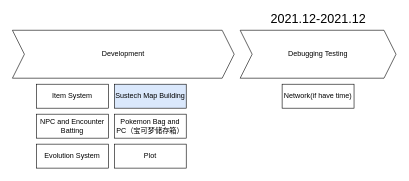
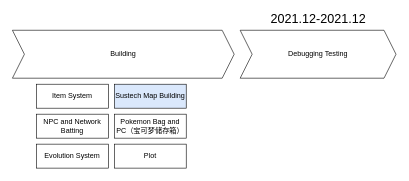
  <mxCell id="0" />
  <mxCell id="1" parent="0" />
- <mxCell id="2" value="Development" style="shape=step;perimeter=stepPerimeter;whiteSpace=wrap;html=1;fixedSize=1;" vertex="1" parent="1"><mxGeometry x="20" y="50" width="370" height="80" as="geometry" /></mxCell>
+ <mxCell id="2" value="Building" style="shape=step;perimeter=stepPerimeter;whiteSpace=wrap;html=1;fixedSize=1;" vertex="1" parent="1"><mxGeometry x="20" y="50" width="370" height="80" as="geometry" /></mxCell>
  <mxCell id="3" value="Debugging Testing" style="shape=step;perimeter=stepPerimeter;whiteSpace=wrap;html=1;fixedSize=1;" vertex="1" parent="1"><mxGeometry x="400" y="50" width="260" height="80" as="geometry" /></mxCell>
  <mxCell id="4" value="&lt;font style=&quot;font-size: 21px&quot;&gt;2021.12-2021.12&lt;/font&gt;" style="text;html=1;align=center;verticalAlign=middle;resizable=0;points=[];autosize=1;strokeColor=none;fillColor=none;" vertex="1" parent="1"><mxGeometry x="445" y="20" width="170" height="20" as="geometry" /></mxCell>
  <mxCell id="5" value="Item System" style="rounded=0;whiteSpace=wrap;html=1;" vertex="1" parent="1"><mxGeometry x="60" y="140" width="120" height="40" as="geometry" /></mxCell>
  <mxCell id="6" value="Sustech Map Building" style="rounded=0;whiteSpace=wrap;html=1;fillColor=#dae8fc;" vertex="1" parent="1"><mxGeometry x="190" y="140" width="120" height="40" as="geometry" /></mxCell>
- <mxCell id="7" value="NPC and Encounter Batting" style="rounded=0;whiteSpace=wrap;html=1;" vertex="1" parent="1"><mxGeometry x="60" y="190" width="120" height="40" as="geometry" /></mxCell>
+ <mxCell id="7" value="NPC and Network Batting" style="rounded=0;whiteSpace=wrap;html=1;" vertex="1" parent="1"><mxGeometry x="60" y="190" width="120" height="40" as="geometry" /></mxCell>
  <mxCell id="8" value="Pokemon Bag and PC（宝可梦储存箱）" style="rounded=0;whiteSpace=wrap;html=1;" vertex="1" parent="1"><mxGeometry x="190" y="190" width="120" height="40" as="geometry" /></mxCell>
  <mxCell id="9" value="Evolution System" style="rounded=0;whiteSpace=wrap;html=1;" vertex="1" parent="1"><mxGeometry x="60" y="240" width="120" height="40" as="geometry" /></mxCell>
  <mxCell id="10" value="Plot" style="rounded=0;whiteSpace=wrap;html=1;" vertex="1" parent="1"><mxGeometry x="190" y="240" width="120" height="40" as="geometry" /></mxCell>
- <mxCell id="11" value="Network(if have time)" style="rounded=0;whiteSpace=wrap;html=1;" vertex="1" parent="1"><mxGeometry x="470" y="140" width="120" height="40" as="geometry" /></mxCell>
